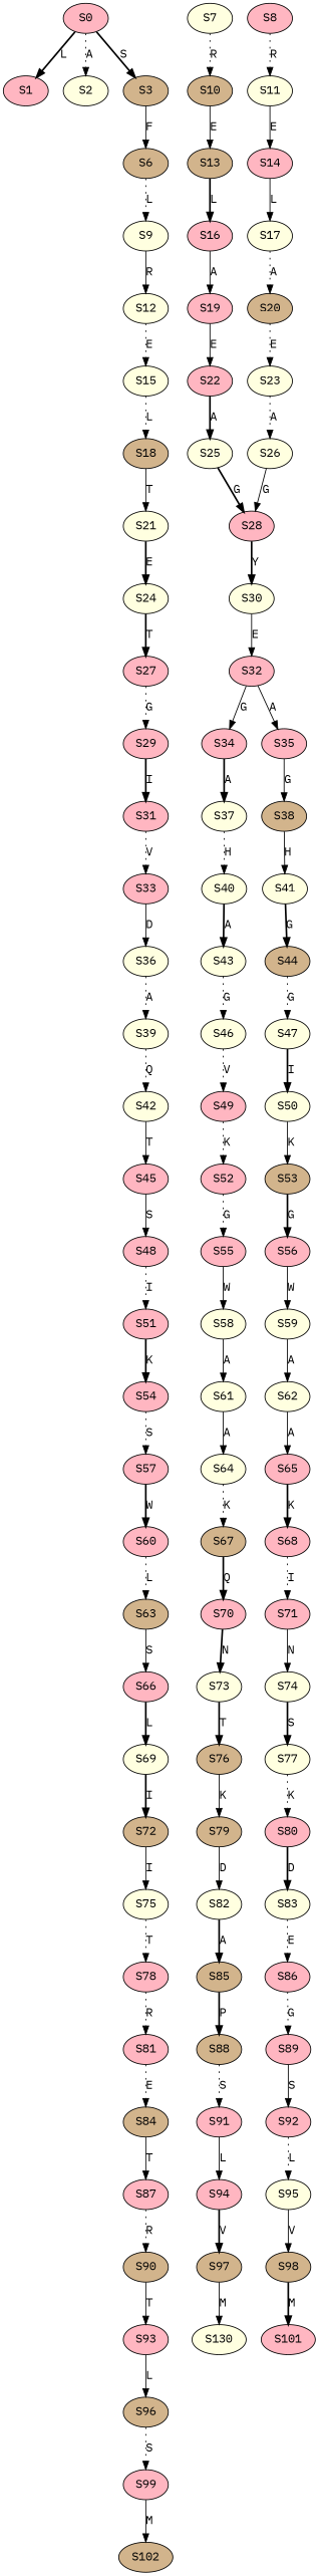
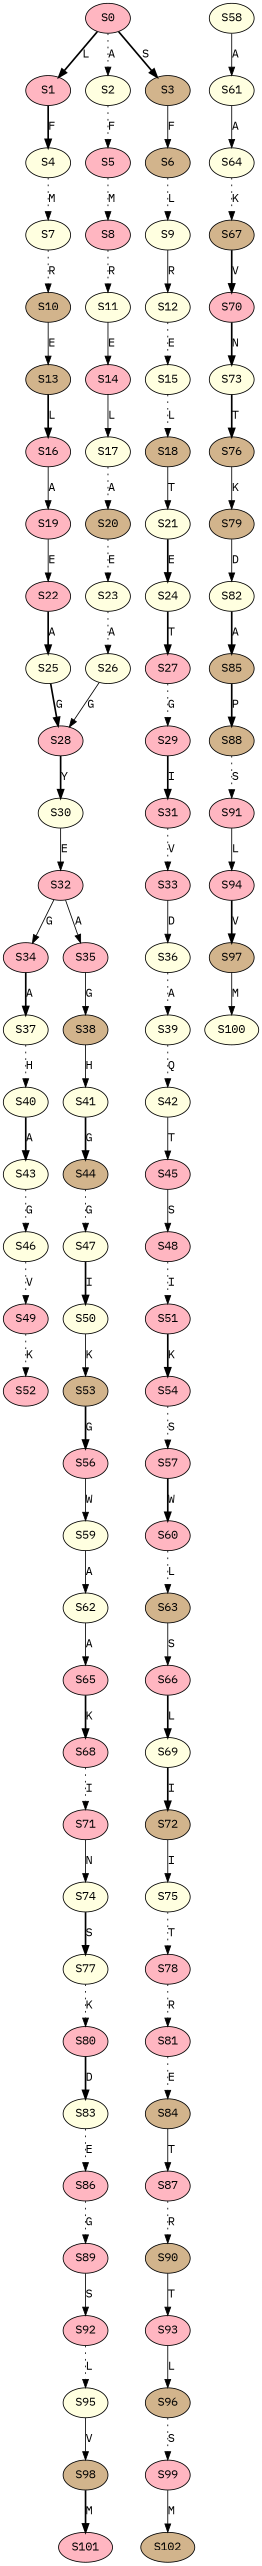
  strict digraph {
    fontname="IBM Plex Mono"
    node [fillcolor=lightpink fontname="IBM Plex Mono" style=filled]
    edge [fontname="IBM Plex Mono" style=dotted]
    S0
    S1
    S2 [fillcolor=lightyellow]
    S3 [fillcolor=tan]
+   S4 [fillcolor=lightyellow]
+   S5
    S6 [fillcolor=tan]
    S7 [fillcolor=lightyellow]
    S8
    S9 [fillcolor=lightyellow]
    S10 [fillcolor=tan]
    S11 [fillcolor=lightyellow]
    S12 [fillcolor=lightyellow]
    S13 [fillcolor=tan]
    S14
    S15 [fillcolor=lightyellow]
    S16
    S17 [fillcolor=lightyellow]
    S18 [fillcolor=tan]
    S19
    S20 [fillcolor=tan]
    S21 [fillcolor=lightyellow]
    S22
    S23 [fillcolor=lightyellow]
    S24 [fillcolor=lightyellow]
    S25 [fillcolor=lightyellow]
    S26 [fillcolor=lightyellow]
    S27
    S28
    S29
    S30 [fillcolor=lightyellow]
    S31
    S32
    S33
    S34
    S35
    S36 [fillcolor=lightyellow]
    S37 [fillcolor=lightyellow]
    S38 [fillcolor=tan]
    S39 [fillcolor=lightyellow]
    S40 [fillcolor=lightyellow]
    S41 [fillcolor=lightyellow]
    S42 [fillcolor=lightyellow]
    S43 [fillcolor=lightyellow]
    S44 [fillcolor=tan]
    S45
    S46 [fillcolor=lightyellow]
    S47 [fillcolor=lightyellow]
    S48
    S49
    S50 [fillcolor=lightyellow]
    S51
    S52
    S53 [fillcolor=tan]
    S54
-   S55
    S56
    S57
    S58 [fillcolor=lightyellow]
    S59 [fillcolor=lightyellow]
    S60
    S61 [fillcolor=lightyellow]
    S62 [fillcolor=lightyellow]
    S63 [fillcolor=tan]
    S64 [fillcolor=lightyellow]
    S65
    S66
    S67 [fillcolor=tan]
    S68
    S69 [fillcolor=lightyellow]
    S70
    S71
    S72 [fillcolor=tan]
    S73 [fillcolor=lightyellow]
    S74 [fillcolor=lightyellow]
    S75 [fillcolor=lightyellow]
    S76 [fillcolor=tan]
    S77 [fillcolor=lightyellow]
    S78
    S79 [fillcolor=tan]
    S80
    S81
    S82 [fillcolor=lightyellow]
    S83 [fillcolor=lightyellow]
    S84 [fillcolor=tan]
    S85 [fillcolor=tan]
    S86
    S87
    S88 [fillcolor=tan]
    S89
    S90 [fillcolor=tan]
    S91
    S92
    S93
    S94
    S95 [fillcolor=lightyellow]
    S96 [fillcolor=tan]
    S97 [fillcolor=tan]
    S98 [fillcolor=tan]
    S99
-   S100 [fillcolor=lightyellow label=S130]
+   S100 [fillcolor=lightyellow]
    S101
    S102 [fillcolor=tan]
    S0 -> S1 [label=L style=bold]
    S0 -> S2 [label=A]
    S0 -> S3 [label=S style=bold]
+   S1 -> S4 [label=F style=bold]
+   S2 -> S5 [label=F]
    S3 -> S6 [label=F style=solid]
+   S4 -> S7 [label=M]
+   S5 -> S8 [label=M]
    S6 -> S9 [label=L]
    S7 -> S10 [label=R]
    S8 -> S11 [label=R]
    S9 -> S12 [label=R style=solid]
    S10 -> S13 [label=E style=solid]
    S11 -> S14 [label=E style=solid]
    S12 -> S15 [label=E]
    S13 -> S16 [label=L style=bold]
    S14 -> S17 [label=L style=solid]
    S15 -> S18 [label=L]
    S16 -> S19 [label=A style=solid]
    S17 -> S20 [label=A]
    S18 -> S21 [label=T style=solid]
    S19 -> S22 [label=E style=solid]
    S20 -> S23 [label=E]
    S21 -> S24 [label=E style=bold]
    S22 -> S25 [label=A style=bold]
    S23 -> S26 [label=A]
    S24 -> S27 [label=T style=bold]
    S25 -> S28 [label=G style=bold]
    S26 -> S28 [label=G style=solid]
    S27 -> S29 [label=G]
    S28 -> S30 [label=Y style=bold]
    S29 -> S31 [label=I style=bold]
    S30 -> S32 [label=E style=solid]
    S31 -> S33 [label=V]
    S32 -> S34 [label=G style=solid]
    S32 -> S35 [label=A style=solid]
    S33 -> S36 [label=D style=solid]
    S34 -> S37 [label=A style=bold]
    S35 -> S38 [label=G style=solid]
    S36 -> S39 [label=A]
    S37 -> S40 [label=H]
    S38 -> S41 [label=H style=solid]
    S39 -> S42 [label=Q]
    S40 -> S43 [label=A style=bold]
    S41 -> S44 [label=G style=bold]
    S42 -> S45 [label=T style=solid]
    S43 -> S46 [label=G]
    S44 -> S47 [label=G]
    S45 -> S48 [label=S style=solid]
    S46 -> S49 [label=V]
    S47 -> S50 [label=I style=bold]
    S48 -> S51 [label=I]
    S49 -> S52 [label=K]
    S50 -> S53 [label=K style=solid]
    S51 -> S54 [label=K style=bold]
-   S52 -> S55 [label=G]
    S53 -> S56 [label=G style=bold]
    S54 -> S57 [label=S]
-   S55 -> S58 [label=W style=solid]
    S56 -> S59 [label=W style=solid]
    S57 -> S60 [label=W style=bold]
    S58 -> S61 [label=A style=solid]
    S59 -> S62 [label=A style=solid]
    S60 -> S63 [label=L]
    S61 -> S64 [label=A style=solid]
    S62 -> S65 [label=A style=solid]
    S63 -> S66 [label=S style=solid]
    S64 -> S67 [label=K]
    S65 -> S68 [label=K style=bold]
    S66 -> S69 [label=L style=bold]
-   S67 -> S70 [label=Q style=bold]
+   S67 -> S70 [label=V style=bold]
    S68 -> S71 [label=I]
    S69 -> S72 [label=I style=bold]
    S70 -> S73 [label=N style=bold]
    S71 -> S74 [label=N style=solid]
    S72 -> S75 [label=I style=solid]
    S73 -> S76 [label=T style=bold]
    S74 -> S77 [label=S style=bold]
    S75 -> S78 [label=T]
    S76 -> S79 [label=K style=solid]
    S77 -> S80 [label=K]
    S78 -> S81 [label=R]
    S79 -> S82 [label=D style=solid]
    S80 -> S83 [label=D style=bold]
    S81 -> S84 [label=E]
    S82 -> S85 [label=A style=bold]
    S83 -> S86 [label=E]
    S84 -> S87 [label=T style=solid]
    S85 -> S88 [label=P style=bold]
    S86 -> S89 [label=G]
    S87 -> S90 [label=R]
    S88 -> S91 [label=S]
    S89 -> S92 [label=S style=solid]
    S90 -> S93 [label=T style=solid]
    S91 -> S94 [label=L style=solid]
    S92 -> S95 [label=L]
    S93 -> S96 [label=L style=solid]
    S94 -> S97 [label=V style=bold]
    S95 -> S98 [label=V style=solid]
    S96 -> S99 [label=S]
    S97 -> S100 [label=M style=solid]
    S98 -> S101 [label=M style=bold]
    S99 -> S102 [label=M style=solid]
  }
